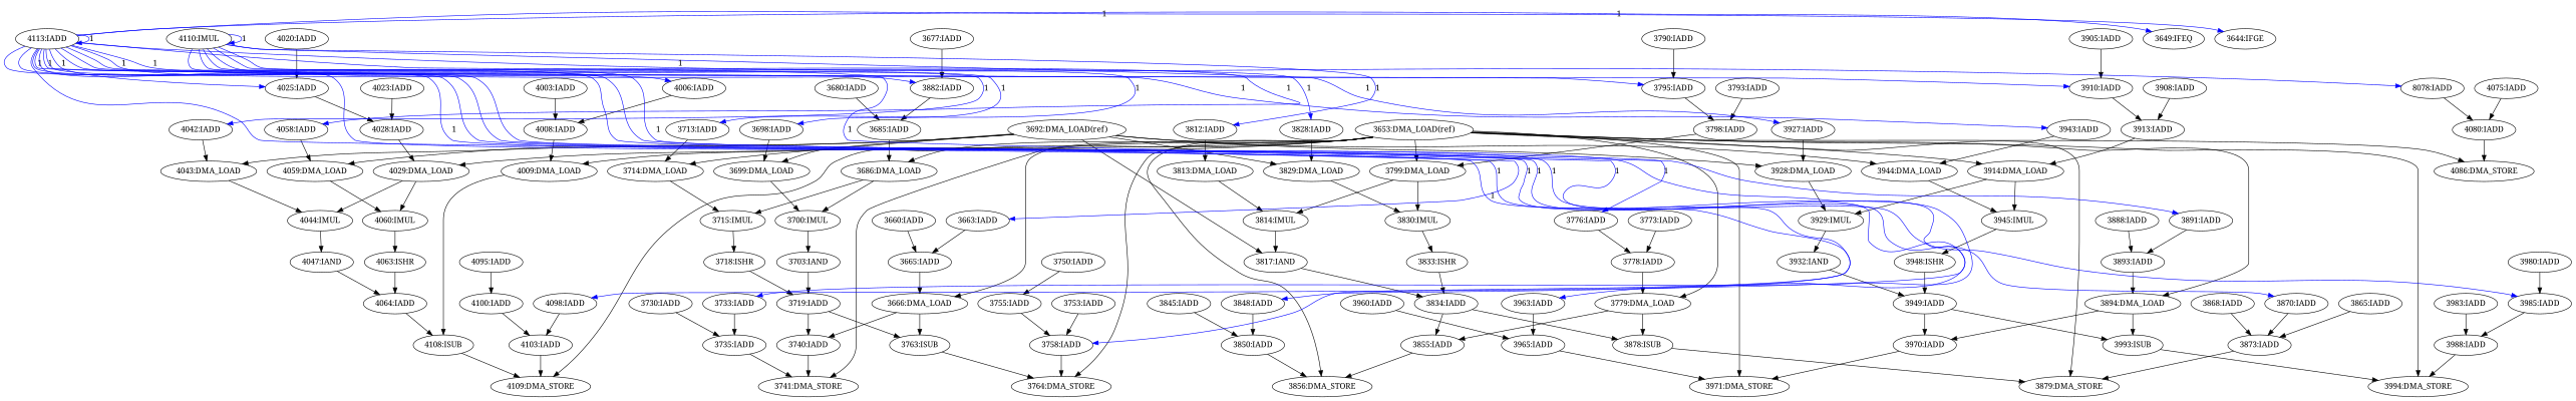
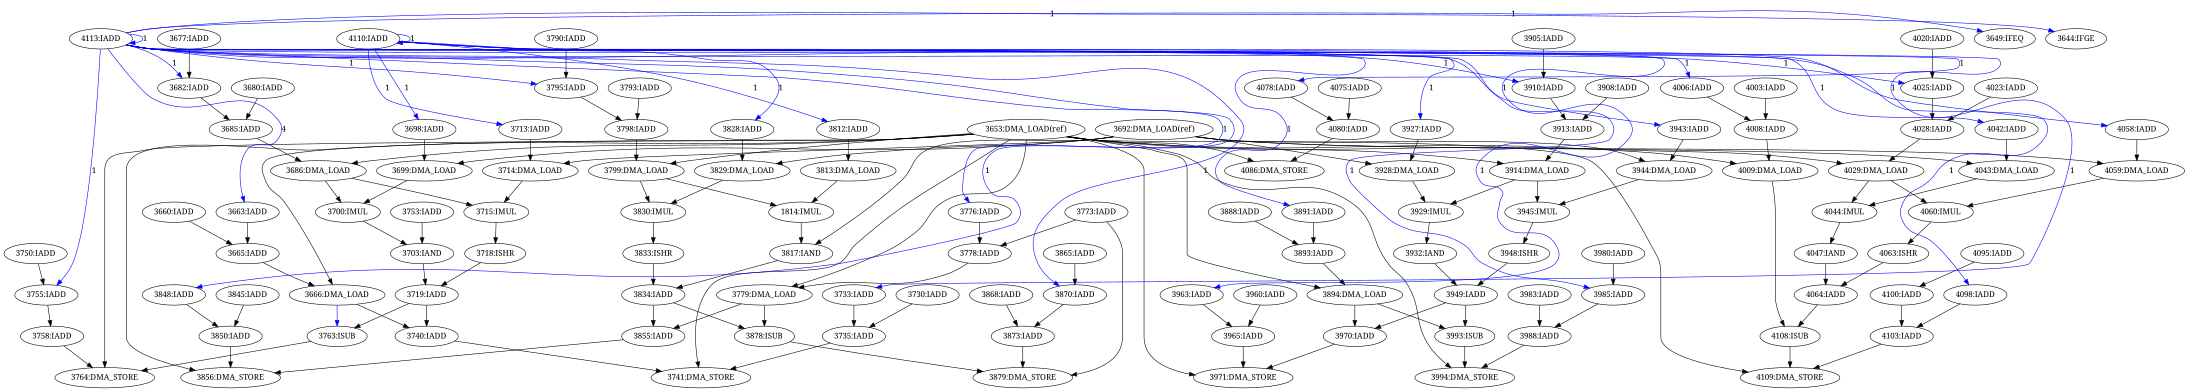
  digraph {
    fontname="Noto Serif"
    node [fontname="Noto Serif"]
    edge [fontname="Noto Serif"]
    n1 [label="3755:IADD"]
    n2 [label="3758:IADD"]
    n3 [label="3764:DMA_STORE"]
    n4 [label="3750:IADD"]
    n5 [label="3834:IADD"]
    n6 [label="3878:ISUB"]
    n7 [label="3855:IADD"]
    n8 [label="3879:DMA_STORE"]
    n9 [label="3856:DMA_STORE"]
    n10 [label="3817:IAND"]
    n11 [label="3833:ISHR"]
    n12 [label="3910:IADD"]
    n13 [label="3913:IADD"]
    n14 [label="3914:DMA_LOAD"]
    n15 [label="3905:IADD"]
    n16 [label="3994:DMA_STORE"]
    n17 [label="3653:DMA_LOAD(ref)"]
    n18 [label="3686:DMA_LOAD"]
    n19 [label="3799:DMA_LOAD"]
    n20 [label="3779:DMA_LOAD"]
    n21 [label="4009:DMA_LOAD"]
    n22 [label="3894:DMA_LOAD"]
    n23 [label="3971:DMA_STORE"]
    n24 [label="4109:DMA_STORE"]
    n25 [label="4086:DMA_STORE"]
    n26 [label="3741:DMA_STORE"]
    n27 [label="3666:DMA_LOAD"]
    n28 [label="4029:DMA_LOAD"]
    n29 [label="3715:IMUL"]
    n30 [label="3700:IMUL"]
-   n31 [label="3814:IMUL"]
+   n31 [label="1814:IMUL"]
    n32 [label="3830:IMUL"]
    n33 [label="4108:ISUB"]
    n34 [label="3993:ISUB"]
    n35 [label="3970:IADD"]
    n36 [label="3929:IMUL"]
    n37 [label="3945:IMUL"]
    n38 [label="3763:ISUB"]
    n39 [label="3740:IADD"]
    n40 [label="4044:IMUL"]
    n41 [label="4060:IMUL"]
    n42 [label="3988:IADD"]
    n43 [label="3718:ISHR"]
    n44 [label="3719:IADD"]
    n45 [label="3703:IAND"]
    n46 [label="3714:DMA_LOAD"]
    n47 [label="4043:DMA_LOAD"]
    n48 [label="4047:IAND"]
    n49 [label="3692:DMA_LOAD(ref)"]
    n50 [label="3699:DMA_LOAD"]
    n51 [label="3944:DMA_LOAD"]
    n52 [label="3928:DMA_LOAD"]
    n53 [label="3829:DMA_LOAD"]
    n54 [label="4059:DMA_LOAD"]
    n55 [label="3813:DMA_LOAD"]
    n56 [label="4042:IADD"]
    n57 [label="3798:IADD"]
    n58 [label="3949:IADD"]
    n59 [label="3932:IAND"]
    n60 [label="3948:ISHR"]
    n61 [label="3850:IADD"]
    n62 [label="3848:IADD"]
    n63 [label="3845:IADD"]
    n64 [label="3795:IADD"]
    n65 [label="3793:IADD"]
    n66 [label="3665:IADD"]
    n67 [label="3663:IADD"]
    n68 [label="3660:IADD"]
    n69 [label="4064:IADD"]
    n70 [label="4100:IADD"]
    n71 [label="4103:IADD"]
    n72 [label="4095:IADD"]
    n73 [label="3965:IADD"]
    n74 [label="3963:IADD"]
    n75 [label="3960:IADD"]
    n76 [label="4008:IADD"]
    n77 [label="3870:IADD"]
    n78 [label="3873:IADD"]
    n79 [label="3865:IADD"]
    n80 [label="3893:IADD"]
    n81 [label="4063:ISHR"]
    n82 [label="3985:IADD"]
    n83 [label="3983:IADD"]
    n84 [label="3698:IADD"]
    n85 [label="3685:IADD"]
    n86 [label="3753:IADD"]
    n87 [label="3713:IADD"]
    n88 [label="4080:IADD"]
    n89 [label="3735:IADD"]
    n90 [label="4028:IADD"]
    n91 [label="4025:IADD"]
    n92 [label="4023:IADD"]
    n93 [label="3943:IADD"]
    n94 [label="4098:IADD"]
    n95 [label="4058:IADD"]
    n96 [label="3980:IADD"]
    n97 [label="4020:IADD"]
    n98 [label="3868:IADD"]
    n99 [label="3828:IADD"]
    n100 [label="3733:IADD"]
    n101 [label="3730:IADD"]
    n102 [label="3778:IADD"]
    n103 [label="3776:IADD"]
    n104 [label="3773:IADD"]
    n105 [label="4006:IADD"]
    n106 [label="4003:IADD"]
-   n107 [label="3882:IADD"]
+   n107 [label="3682:IADD"]
    n108 [label="3680:IADD"]
    n109 [label="3908:IADD"]
    n110 [label="3891:IADD"]
    n111 [label="3888:IADD"]
    n112 [label="3677:IADD"]
-   n113 [label="8078:IADD"]
+   n113 [label="4078:IADD"]
    n114 [label="4075:IADD"]
    n115 [label="3927:IADD"]
    n116 [label="3812:IADD"]
    n117 [label="3790:IADD"]
-   n118 [label="4110:IMUL"]
+   n118 [label="4110:IADD"]
    n119 [label="4113:IADD"]
    n120 [label="3649:IFEQ"]
    n121 [label="3644:IFGE"]
    n1 -> n2
    n2 -> n3
    n4 -> n1
    n5 -> n6
    n5 -> n7
    n6 -> n8
    n7 -> n9
    n10 -> n5
    n11 -> n5
    n12 -> n13
    n13 -> n14
    n14 -> n36
    n14 -> n37
    n15 -> n12
    n17 -> n3
-   n17 -> n8
+   n104 -> n8
    n17 -> n9
    n17 -> n14
    n17 -> n16
    n17 -> n18
    n17 -> n19
    n17 -> n20
    n17 -> n21
    n17 -> n22
    n17 -> n23
    n17 -> n24
    n17 -> n25
    n17 -> n26
    n17 -> n27
    n17 -> n28
    n18 -> n29
    n18 -> n30
    n19 -> n31
    n19 -> n32
    n20 -> n6
    n20 -> n7
    n21 -> n33
    n22 -> n34
    n22 -> n35
-   n27 -> n38
+   n27 -> n38 [color=blue]
    n27 -> n39
    n28 -> n40
    n28 -> n41
    n29 -> n43
    n30 -> n45
    n31 -> n10
    n32 -> n11
    n33 -> n24
    n34 -> n16
    n35 -> n23
    n36 -> n59
    n37 -> n60
    n38 -> n3
    n39 -> n26
    n40 -> n48
    n41 -> n81
    n42 -> n16
    n43 -> n44
    n44 -> n38
    n44 -> n39
    n45 -> n44
    n46 -> n29
    n47 -> n40
    n48 -> n69
    n49 -> n10
    n49 -> n46
    n49 -> n47
    n49 -> n50
    n49 -> n51
    n49 -> n52
    n49 -> n53
    n49 -> n54
    n50 -> n30
    n51 -> n37
    n52 -> n36
    n53 -> n32
    n54 -> n41
    n55 -> n31
    n56 -> n47
    n57 -> n19
    n58 -> n34
    n58 -> n35
    n59 -> n58
    n60 -> n58
    n61 -> n9
    n62 -> n61
    n63 -> n61
    n64 -> n57
    n65 -> n57
    n66 -> n27
    n67 -> n66
    n68 -> n66
    n69 -> n33
    n70 -> n71
    n71 -> n24
    n72 -> n70
    n73 -> n23
    n74 -> n73
    n75 -> n73
    n76 -> n21
    n77 -> n78
    n78 -> n8
-   n79 -> n78
+   n79 -> n77
    n80 -> n22
    n81 -> n69
    n82 -> n42
    n83 -> n42
    n84 -> n50
    n85 -> n18
-   n86 -> n2
+   n86 -> n45
    n87 -> n46
    n88 -> n25
    n89 -> n26
    n90 -> n28
    n91 -> n90
    n92 -> n90
    n93 -> n51
    n94 -> n71
    n95 -> n54
    n96 -> n82
    n97 -> n91
    n98 -> n78
    n99 -> n53
    n100 -> n89
    n101 -> n89
    n102 -> n20
    n103 -> n102
    n104 -> n102
    n105 -> n76
    n106 -> n76
    n107 -> n85
    n108 -> n85
    n109 -> n13
    n110 -> n80
    n111 -> n80
    n112 -> n107
    n113 -> n88
    n114 -> n88
    n115 -> n52
    n116 -> n55
    n117 -> n64
    n118 -> n56 [color=blue constraint=false label=1]
    n118 -> n84 [color=blue constraint=false label=1]
    n118 -> n87 [color=blue constraint=false label=1]
    n118 -> n93 [color=blue constraint=false label=1]
    n118 -> n95 [color=blue constraint=false label=1]
    n118 -> n99 [color=blue constraint=false label=1]
    n118 -> n115 [color=blue constraint=false label=1]
    n118 -> n116 [color=blue constraint=false label=1]
    n118 -> n118 [color=blue constraint=false label=1]
-   n119 -> n2 [color=blue constraint=false label=1]
+   n119 -> n1 [color=blue constraint=false label=1]
    n119 -> n12 [color=blue constraint=false label=1]
    n119 -> n62 [color=blue constraint=false label=1]
    n119 -> n64 [color=blue constraint=false label=1]
-   n119 -> n67 [color=blue constraint=false label=1]
+   n119 -> n67 [color=blue constraint=false label=4]
    n119 -> n74 [color=blue constraint=false label=1]
    n119 -> n77 [color=blue constraint=false label=1]
    n119 -> n82 [color=blue constraint=false label=1]
    n119 -> n91 [color=blue constraint=false label=1]
    n119 -> n94 [color=blue constraint=false label=1]
    n119 -> n100 [color=blue constraint=false label=1]
    n119 -> n103 [color=blue constraint=false label=1]
    n119 -> n105 [color=blue constraint=false label=1]
    n119 -> n107 [color=blue constraint=false label=1]
    n119 -> n110 [color=blue constraint=false label=1]
    n119 -> n113 [color=blue constraint=false label=1]
    n119 -> n119 [color=blue constraint=false label=1]
    n119 -> n120 [color=blue constraint=false label=1]
    n119 -> n121 [color=blue constraint=false label=1]
  }
